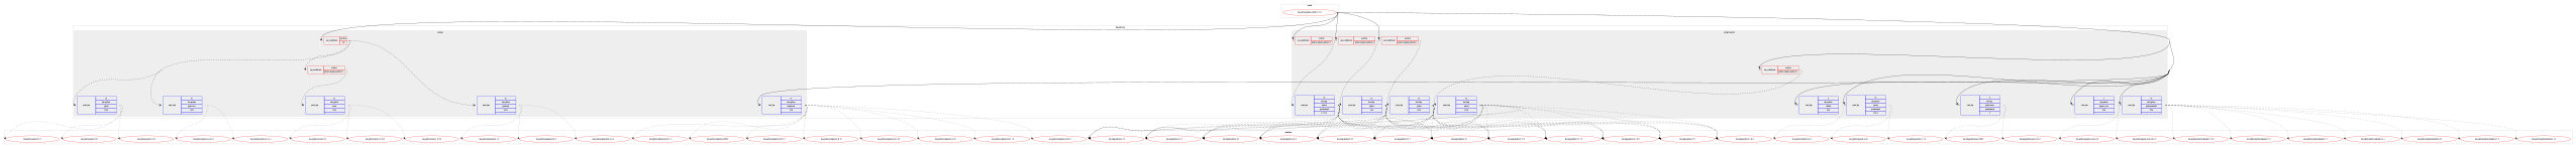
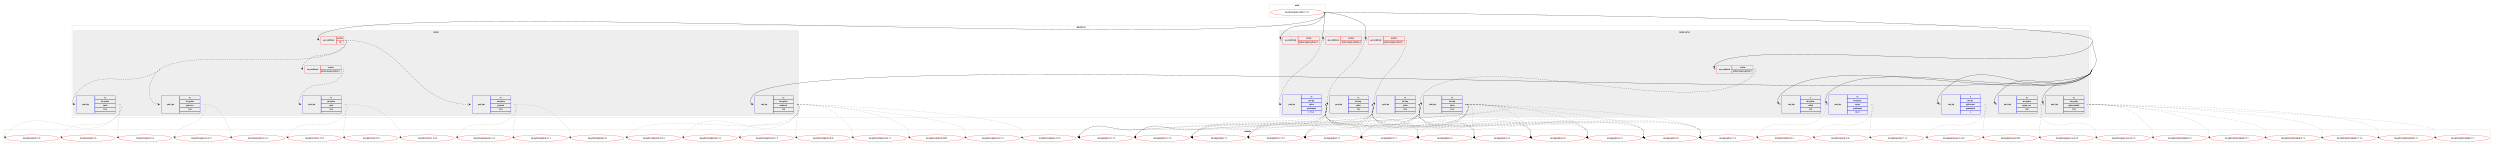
  digraph {
    compound=true
    concentrate=true
    fontname="Roboto Condensed"
    fontsize=10
    newrank=true
    rankdir=TB
    ranksep=1.5
    node [color=red fontname="Roboto Condensed" fontsize=10]
    edge [arrowhead=vee fontname="Roboto Condensed" headport=w style=dotted tailport=e weight=100]
    n1 [label="dev-python/jupyter_client-5.1.0-r1" width=4]
    n2 [color=blue label=<<TABLE BORDER="0" CELLBORDER="1" CELLSPACING="0" CELLPADDING="4" WIDTH="220"><TR><TD ROWSPAN="6" CELLPADDING="30">pack_dep</TD></TR><TR><TD WIDTH="110">no</TD></TR><TR><TD>dev-python</TD></TR><TR><TD>pytest</TD></TR><TR><TD>none</TD></TR><TR><TD></TD></TR></TABLE>> shape=none]
    n3 [color=blue label=<<TABLE BORDER="0" CELLBORDER="1" CELLSPACING="0" CELLPADDING="4" WIDTH="220"><TR><TD ROWSPAN="6" CELLPADDING="30">pack_dep</TD></TR><TR><TD WIDTH="110">no</TD></TR><TR><TD>dev-python</TD></TR><TR><TD>pytest-cov</TD></TR><TR><TD>none</TD></TR><TR><TD></TD></TR></TABLE>> shape=none]
    n4 [color=blue label=<<TABLE BORDER="0" CELLBORDER="1" CELLSPACING="0" CELLPADDING="4" WIDTH="220"><TR><TD ROWSPAN="6" CELLPADDING="30">pack_dep</TD></TR><TR><TD WIDTH="110">no</TD></TR><TR><TD>dev-python</TD></TR><TR><TD>mock</TD></TR><TR><TD>none</TD></TR><TR><TD></TD></TR></TABLE>> shape=none]
    n5 [label=<<TABLE BORDER="0" CELLBORDER="1" CELLSPACING="0" CELLPADDING="4"><TR><TD ROWSPAN="3" CELLPADDING="10">use_conditional</TD></TR><TR><TD>positive</TD></TR><TR><TD>python_targets_python2_7</TD></TR></TABLE>> shape=none]
    n6 [color=blue label=<<TABLE BORDER="0" CELLBORDER="1" CELLSPACING="0" CELLPADDING="4" WIDTH="220"><TR><TD ROWSPAN="6" CELLPADDING="30">pack_dep</TD></TR><TR><TD WIDTH="110">no</TD></TR><TR><TD>dev-python</TD></TR><TR><TD>ipykernel</TD></TR><TR><TD>none</TD></TR><TR><TD></TD></TR></TABLE>> shape=none]
    n7 [label=<<TABLE BORDER="0" CELLBORDER="1" CELLSPACING="0" CELLPADDING="4"><TR><TD ROWSPAN="3" CELLPADDING="10">use_conditional</TD></TR><TR><TD>positive</TD></TR><TR><TD>test</TD></TR></TABLE>> shape=none]
    n8 [color=blue label=<<TABLE BORDER="0" CELLBORDER="1" CELLSPACING="0" CELLPADDING="4" WIDTH="220"><TR><TD ROWSPAN="6" CELLPADDING="30">pack_dep</TD></TR><TR><TD WIDTH="110">no</TD></TR><TR><TD>dev-python</TD></TR><TR><TD>setuptools</TD></TR><TR><TD>none</TD></TR><TR><TD></TD></TR></TABLE>> shape=none]
    n9 [color=blue label=<<TABLE BORDER="0" CELLBORDER="1" CELLSPACING="0" CELLPADDING="4" WIDTH="220"><TR><TD ROWSPAN="6" CELLPADDING="30">pack_dep</TD></TR><TR><TD WIDTH="110">no</TD></TR><TR><TD>dev-python</TD></TR><TR><TD>pyzmq</TD></TR><TR><TD>greaterequal</TD></TR><TR><TD>14.4.0</TD></TR></TABLE>> shape=none]
    n10 [color=blue label=<<TABLE BORDER="0" CELLBORDER="1" CELLSPACING="0" CELLPADDING="4" WIDTH="220"><TR><TD ROWSPAN="6" CELLPADDING="30">pack_dep</TD></TR><TR><TD WIDTH="110">no</TD></TR><TR><TD>dev-lang</TD></TR><TR><TD>python</TD></TR><TR><TD>greaterequal</TD></TR><TR><TD>2.7.5-r2</TD></TR></TABLE>> shape=none]
    n11 [label=<<TABLE BORDER="0" CELLBORDER="1" CELLSPACING="0" CELLPADDING="4"><TR><TD ROWSPAN="3" CELLPADDING="10">use_conditional</TD></TR><TR><TD>positive</TD></TR><TR><TD>python_targets_python2_7</TD></TR></TABLE>> shape=none]
    n12 [color=blue label=<<TABLE BORDER="0" CELLBORDER="1" CELLSPACING="0" CELLPADDING="4" WIDTH="220"><TR><TD ROWSPAN="6" CELLPADDING="30">pack_dep</TD></TR><TR><TD WIDTH="110">no</TD></TR><TR><TD>dev-lang</TD></TR><TR><TD>python</TD></TR><TR><TD>none</TD></TR><TR><TD></TD></TR></TABLE>> shape=none]
    n13 [label=<<TABLE BORDER="0" CELLBORDER="1" CELLSPACING="0" CELLPADDING="4"><TR><TD ROWSPAN="3" CELLPADDING="10">use_conditional</TD></TR><TR><TD>positive</TD></TR><TR><TD>python_targets_python3_5</TD></TR></TABLE>> shape=none]
    n14 [color=blue label=<<TABLE BORDER="0" CELLBORDER="1" CELLSPACING="0" CELLPADDING="4" WIDTH="220"><TR><TD ROWSPAN="6" CELLPADDING="30">pack_dep</TD></TR><TR><TD WIDTH="110">no</TD></TR><TR><TD>dev-lang</TD></TR><TR><TD>python</TD></TR><TR><TD>none</TD></TR><TR><TD></TD></TR></TABLE>> shape=none]
    n15 [label=<<TABLE BORDER="0" CELLBORDER="1" CELLSPACING="0" CELLPADDING="4"><TR><TD ROWSPAN="3" CELLPADDING="10">use_conditional</TD></TR><TR><TD>positive</TD></TR><TR><TD>python_targets_python3_6</TD></TR></TABLE>> shape=none]
    n16 [color=blue label=<<TABLE BORDER="0" CELLBORDER="1" CELLSPACING="0" CELLPADDING="4" WIDTH="220"><TR><TD ROWSPAN="6" CELLPADDING="30">pack_dep</TD></TR><TR><TD WIDTH="110">no</TD></TR><TR><TD>dev-lang</TD></TR><TR><TD>python</TD></TR><TR><TD>none</TD></TR><TR><TD></TD></TR></TABLE>> shape=none]
    n17 [label=<<TABLE BORDER="0" CELLBORDER="1" CELLSPACING="0" CELLPADDING="4"><TR><TD ROWSPAN="3" CELLPADDING="10">use_conditional</TD></TR><TR><TD>positive</TD></TR><TR><TD>python_targets_python3_7</TD></TR></TABLE>> shape=none]
    n18 [color=blue label=<<TABLE BORDER="0" CELLBORDER="1" CELLSPACING="0" CELLPADDING="4" WIDTH="220"><TR><TD ROWSPAN="6" CELLPADDING="30">pack_dep</TD></TR><TR><TD WIDTH="110">no</TD></TR><TR><TD>dev-lang</TD></TR><TR><TD>python-exec</TD></TR><TR><TD>greaterequal</TD></TR><TR><TD>2</TD></TR></TABLE>> shape=none]
    n19 [color=blue label=<<TABLE BORDER="0" CELLBORDER="1" CELLSPACING="0" CELLPADDING="4" WIDTH="220"><TR><TD ROWSPAN="6" CELLPADDING="30">pack_dep</TD></TR><TR><TD WIDTH="110">no</TD></TR><TR><TD>dev-python</TD></TR><TR><TD>jupyter_core</TD></TR><TR><TD>none</TD></TR><TR><TD></TD></TR></TABLE>> shape=none]
    n20 [color=blue label=<<TABLE BORDER="0" CELLBORDER="1" CELLSPACING="0" CELLPADDING="4" WIDTH="220"><TR><TD ROWSPAN="6" CELLPADDING="30">pack_dep</TD></TR><TR><TD WIDTH="110">no</TD></TR><TR><TD>dev-python</TD></TR><TR><TD>python-dateutil</TD></TR><TR><TD>none</TD></TR><TR><TD></TD></TR></TABLE>> shape=none]
    n21 [color=blue label=<<TABLE BORDER="0" CELLBORDER="1" CELLSPACING="0" CELLPADDING="4" WIDTH="220"><TR><TD ROWSPAN="6" CELLPADDING="30">pack_dep</TD></TR><TR><TD WIDTH="110">no</TD></TR><TR><TD>dev-python</TD></TR><TR><TD>traitlets</TD></TR><TR><TD>none</TD></TR><TR><TD></TD></TR></TABLE>> shape=none]
    n22 [label="dev-python/pytest-3.10.1" width=4]
    n23 [label="dev-python/pytest-4.5.0" width=4]
    n24 [label="dev-python/pytest-5.0.1" width=4]
    n25 [label="dev-python/pytest-cov-2.3.1" width=4]
    n26 [label="dev-python/pytest-cov-2.6.1" width=4]
    n27 [label="dev-python/mock-1.0.5-r2" width=4]
    n28 [label="dev-python/mock-1.3.0-r2" width=4]
    n29 [label="dev-python/mock-2.0.0" width=4]
    n30 [label="dev-python/ipykernel-4.6.1-r2" width=4]
    n31 [label="dev-python/ipykernel-4.8.2" width=4]
    n32 [label="dev-python/ipykernel-5.1.0" width=4]
    n33 [label="dev-python/setuptools-36.7.2" width=4]
    n34 [label="dev-python/setuptools-40.6.3" width=4]
    n35 [label="dev-python/setuptools-41.1.0" width=4]
    n36 [label="dev-python/setuptools-41.2.0" width=4]
    n37 [label="dev-python/setuptools-41.4.0" width=4]
    n38 [label="dev-python/setuptools-41.5.0" width=4]
    n39 [label="dev-python/setuptools-41.5.1" width=4]
    n40 [label="dev-python/setuptools-9999" width=4]
    n41 [label="dev-lang/python-2.7.15" width=4]
    n42 [label="dev-lang/python-2.7.16" width=4]
    n43 [label="dev-lang/python-3.5.5" width=4]
    n44 [label="dev-lang/python-3.5.7" width=4]
    n45 [label="dev-lang/python-3.6.5" width=4]
    n46 [label="dev-lang/python-3.6.8" width=4]
    n47 [label="dev-lang/python-3.6.0" width=4]
    n48 [label="dev-lang/python-3.7.2" width=4]
    n49 [label="dev-lang/python-3.7.3" width=4]
    n50 [label="dev-lang/python-3.7.4-r1" width=4]
    n51 [label="dev-lang/python-3.7.5" width=4]
    n52 [label="dev-lang/python-3.7.5-r1" width=4]
    n53 [label="dev-lang/python-exec-2.4.6-r1" width=4]
    n54 [label="dev-lang/python-exec-9999" width=4]
    n55 [label="dev-python/jupyter_core-4.4.0" width=4]
    n56 [label="dev-python/jupyter_core-4.4.0-r1" width=4]
    n57 [label="dev-python/python-dateutil-2.6.1" width=4]
    n58 [label="dev-python/python-dateutil-2.7.1" width=4]
    n59 [label="dev-python/python-dateutil-2.7.2" width=4]
    n60 [label="dev-python/python-dateutil-2.7.2-r1" width=4]
    n61 [label="dev-python/python-dateutil-2.7.4" width=4]
    n62 [label="dev-python/python-dateutil-4.7.5" width=4]
-   n63 [label="dev-python/python-dateutil-2.8.0" width=4]
    n64 [label="dev-python/pyzmq-16.0.2" width=4]
    n65 [label="dev-python/pyzmq-17.1.0" width=4]
    n66 [label="dev-python/traitlets-4.3.2" width=4]
    subgraph cluster_1 {
      color=gray
      label=<<i>ebuild</i>>
      rank=same
      n1
    }
    subgraph cluster_2 {
      color=gray
      label=<<i>dependencies</i>>
      subgraph cluster_3 {
        color=gray
        fillcolor="#eeeeee"
        label=<<i>compile</i>>
        style=filled
        subgraph sub_4 {
          color=gray
          fillcolor="#eeeeee"
          label=<<i>compile</i>>
          style=filled
          n7
          subgraph sub_5 {
            color=gray
            fillcolor="#eeeeee"
            label=<<i>compile</i>>
            style=filled
            n2
          }
          subgraph sub_6 {
            color=gray
            fillcolor="#eeeeee"
            label=<<i>compile</i>>
            style=filled
            n3
          }
          subgraph sub_7 {
            color=gray
            fillcolor="#eeeeee"
            label=<<i>compile</i>>
            style=filled
            n5
            subgraph sub_8 {
              color=gray
              fillcolor="#eeeeee"
              label=<<i>compile</i>>
              style=filled
              n4
            }
          }
          subgraph sub_9 {
            color=gray
            fillcolor="#eeeeee"
            label=<<i>compile</i>>
            style=filled
            n6
          }
        }
        subgraph sub_10 {
          color=gray
          fillcolor="#eeeeee"
          label=<<i>compile</i>>
          style=filled
          n8
        }
      }
      subgraph cluster_11 {
        color=gray
        fillcolor="#eeeeee"
        label=<<i>compile and run</i>>
        style=filled
        subgraph sub_12 {
          color=gray
          fillcolor="#eeeeee"
          label=<<i>compile and run</i>>
          style=filled
          n9
        }
        subgraph sub_13 {
          color=gray
          fillcolor="#eeeeee"
          label=<<i>compile and run</i>>
          style=filled
          n11
          subgraph sub_14 {
            color=gray
            fillcolor="#eeeeee"
            label=<<i>compile and run</i>>
            style=filled
            n10
          }
        }
        subgraph sub_15 {
          color=gray
          fillcolor="#eeeeee"
          label=<<i>compile and run</i>>
          style=filled
          n13
          subgraph sub_16 {
            color=gray
            fillcolor="#eeeeee"
            label=<<i>compile and run</i>>
            style=filled
            n12
          }
        }
        subgraph sub_17 {
          color=gray
          fillcolor="#eeeeee"
          label=<<i>compile and run</i>>
          style=filled
          n15
          subgraph sub_18 {
            color=gray
            fillcolor="#eeeeee"
            label=<<i>compile and run</i>>
            style=filled
            n14
          }
        }
        subgraph sub_19 {
          color=gray
          fillcolor="#eeeeee"
          label=<<i>compile and run</i>>
          style=filled
          n17
          subgraph sub_20 {
            color=gray
            fillcolor="#eeeeee"
            label=<<i>compile and run</i>>
            style=filled
            n16
          }
        }
        subgraph sub_21 {
          color=gray
          fillcolor="#eeeeee"
          label=<<i>compile and run</i>>
          style=filled
          n18
        }
        subgraph sub_22 {
          color=gray
          fillcolor="#eeeeee"
          label=<<i>compile and run</i>>
          style=filled
          n19
        }
        subgraph sub_23 {
          color=gray
          fillcolor="#eeeeee"
          label=<<i>compile and run</i>>
          style=filled
          n20
        }
        subgraph sub_24 {
          color=gray
          fillcolor="#eeeeee"
          label=<<i>compile and run</i>>
          style=filled
          n21
        }
      }
      subgraph cluster_25 {
        color=gray
        fillcolor="#eeeeee"
        label=<<i>run</i>>
        style=filled
      }
    }
    subgraph cluster_26 {
      color=gray
      label=<<i>candidates</i>>
      rank=same
      subgraph sub_27 {
        color=black
        label=<<i>candidates</i>>
        nodesep=1
        rank=same
        n22
        n23
        n24
      }
      subgraph sub_28 {
        color=black
        label=<<i>candidates</i>>
        nodesep=1
        rank=same
        n25
        n26
      }
      subgraph sub_29 {
        color=black
        label=<<i>candidates</i>>
        nodesep=1
        rank=same
        n27
        n28
        n29
      }
      subgraph sub_30 {
        color=black
        label=<<i>candidates</i>>
        nodesep=1
        rank=same
        n30
        n31
        n32
      }
      subgraph sub_31 {
        color=black
        label=<<i>candidates</i>>
        nodesep=1
        rank=same
        n33
        n34
        n35
        n36
        n37
        n38
        n39
        n40
      }
      subgraph sub_32 {
        color=black
        label=<<i>candidates</i>>
        nodesep=1
        rank=same
        n41
        n42
        n43
        n44
        n45
        n46
        n47
        n48
        n49
        n50
        n51
        n52
      }
      subgraph sub_33 {
        color=black
        label=<<i>candidates</i>>
        nodesep=1
        rank=same
        n41
        n42
        n43
        n44
        n45
        n46
        n47
        n48
        n49
        n50
        n51
        n52
      }
      subgraph sub_34 {
        color=black
        label=<<i>candidates</i>>
        nodesep=1
        rank=same
        n41
        n42
        n43
        n44
        n45
        n46
        n47
        n48
        n49
        n50
        n51
        n52
      }
      subgraph sub_35 {
        color=black
        label=<<i>candidates</i>>
        nodesep=1
        rank=same
        n41
        n42
        n43
        n44
        n45
        n46
        n47
        n48
        n49
        n50
        n51
        n52
      }
      subgraph sub_36 {
        color=black
        label=<<i>candidates</i>>
        nodesep=1
        rank=same
        n53
        n54
      }
      subgraph sub_37 {
        color=black
        label=<<i>candidates</i>>
        nodesep=1
        rank=same
        n55
        n56
      }
      subgraph sub_38 {
        color=black
        label=<<i>candidates</i>>
        nodesep=1
        rank=same
        n57
        n58
        n59
        n60
        n61
        n62
-       n63
      }
      subgraph sub_39 {
        color=black
        label=<<i>candidates</i>>
        nodesep=1
        rank=same
        n64
        n65
      }
      subgraph sub_40 {
        color=black
        label=<<i>candidates</i>>
        nodesep=1
        rank=same
        n66
      }
    }
    n1 -> n7 [style=solid weight=20]
    n1 -> n8 [style=solid weight=20]
    n1 -> n9 [arrowhead=odotvee style=solid weight=20]
    n1 -> n11 [arrowhead=odotvee style=solid weight=20]
    n1 -> n13 [arrowhead=odotvee style=solid weight=20]
    n1 -> n15 [arrowhead=odotvee style=solid weight=20]
    n1 -> n17 [arrowhead=odotvee style=solid weight=20]
    n1 -> n18 [arrowhead=odotvee style=solid weight=20]
    n1 -> n19 [arrowhead=odotvee style=solid weight=20]
    n1 -> n20 [arrowhead=odotvee style=solid weight=20]
    n1 -> n21 [arrowhead=odotvee style=solid weight=20]
    n2 -> n22
    n2 -> n23
    n2 -> n24
    n3 -> n25
    n3 -> n26
    n4 -> n27
    n4 -> n28
    n4 -> n29
    n5 -> n4 [style=dashed weight=20]
    n6 -> n30
    n6 -> n31
    n6 -> n32
    n7 -> n2 [style=dashed weight=20]
    n7 -> n3 [style=dashed weight=20]
    n7 -> n5 [style=dashed weight=20]
    n7 -> n6 [style=dashed weight=20]
    n8 -> n33
    n8 -> n34
    n8 -> n35
    n8 -> n36
    n8 -> n37
    n8 -> n38
    n8 -> n39
    n8 -> n40
    n9 -> n64
    n9 -> n65
    n10 -> n41
    n10 -> n42
    n10 -> n43
    n10 -> n44
    n10 -> n45
    n10 -> n46
    n10 -> n47
    n10 -> n48
    n10 -> n49
    n10 -> n50
    n10 -> n51
    n10 -> n52
    n11 -> n10 [style=dashed weight=20]
    n12 -> n41
    n12 -> n42
    n12 -> n43
    n12 -> n44
    n12 -> n45
    n12 -> n46
    n12 -> n47
    n12 -> n48
    n12 -> n49
    n12 -> n50
    n12 -> n51
    n12 -> n52
    n13 -> n12 [style=dashed weight=20]
    n14 -> n41
    n14 -> n42
    n14 -> n43
    n14 -> n44
    n14 -> n45
    n14 -> n46
    n14 -> n47
    n14 -> n48
    n14 -> n49
    n14 -> n50
    n14 -> n51
    n14 -> n52
    n15 -> n14 [style=dashed weight=20]
    n16 -> n41
    n16 -> n42
    n16 -> n43
    n16 -> n44
    n16 -> n45
    n16 -> n46
    n16 -> n47
    n16 -> n48
    n16 -> n49
    n16 -> n50
    n16 -> n51
    n16 -> n52
    n17 -> n16 [style=dashed weight=20]
    n18 -> n53
    n18 -> n54
    n19 -> n55
    n19 -> n56
    n20 -> n57
    n20 -> n58
    n20 -> n59
    n20 -> n60
    n20 -> n61
    n20 -> n62
-   n20 -> n63
    n21 -> n66
  }
